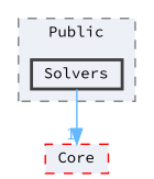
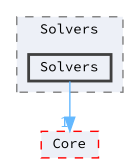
  digraph {
    compound=true
    fontname="Source Code Pro"
    node [fillcolor="#edf0f7" fontname="Source Code Pro" fontsize=10 shape=box]
    n1 [color=grey25 height=0.2 label=Solvers style="filled,bold" width=0.4]
    n2 [color=red height=0.2 label=Core style="filled,dashed" width=0.4]
    subgraph cluster_1 {
      bgcolor="#edf0f7"
      fontsize=10
-     label=Public
+     label=Solvers
      pencolor=grey50
      style="filled,dashed"
      n1
    }
    n1 -> n2 [color=steelblue1 fontcolor=steelblue1 fontname="Source Code Pro" fontsize=10 headlabel=1 labeldistance=1.5 labelfontname=Helvetica labelfontsize=10]
  }
